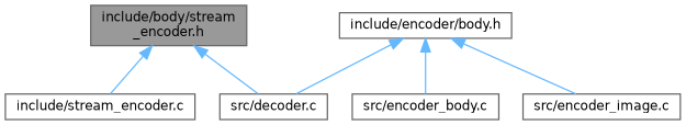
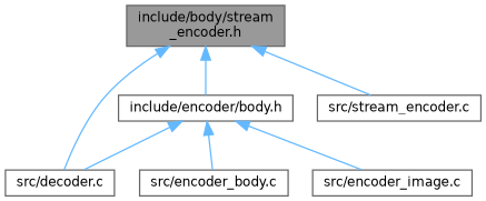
  digraph {
    node [color=grey40 fillcolor=white fontname=Helvetica fontsize=10 shape=box style=filled]
    edge [color=steelblue1 dir=back fontname=Helvetica fontsize=10 labelfontname=Helvetica labelfontsize=10 style=solid]
    n1 [color=gray40 fillcolor=grey60 fontcolor=black height=0.2 label="include/body/stream\l_encoder.h" width=0.4]
    n2 [height=0.2 label="include/encoder/body.h" width=0.4]
    n3 [height=0.2 label="src/decoder.c" width=0.4]
-   n4 [height=0.2 label="include/stream_encoder.c" width=0.4]
+   n4 [height=0.2 label="src/stream_encoder.c" width=0.4]
    n5 [height=0.2 label="src/encoder_body.c" width=0.4]
    n6 [height=0.2 label="src/encoder_image.c" width=0.4]
+   n1 -> n2
    n1 -> n3
    n1 -> n4
    n2 -> n3
    n2 -> n5
    n2 -> n6
  }
